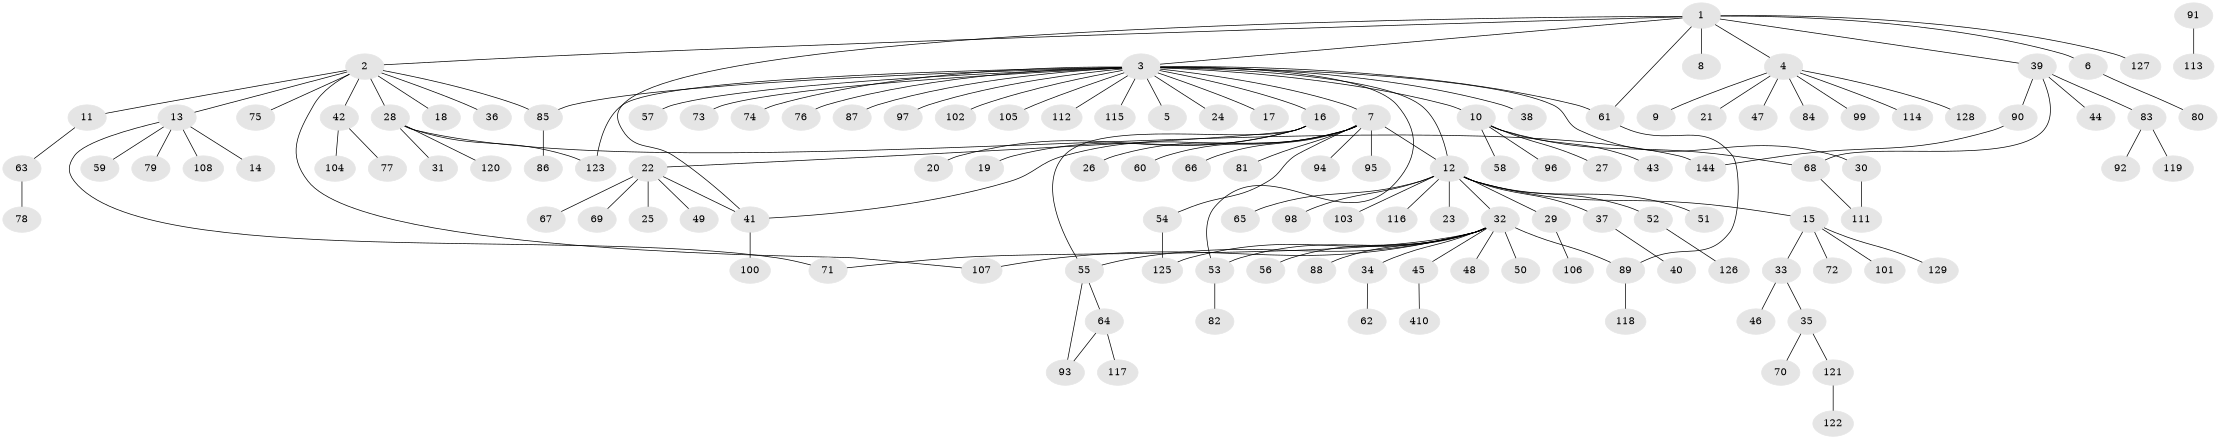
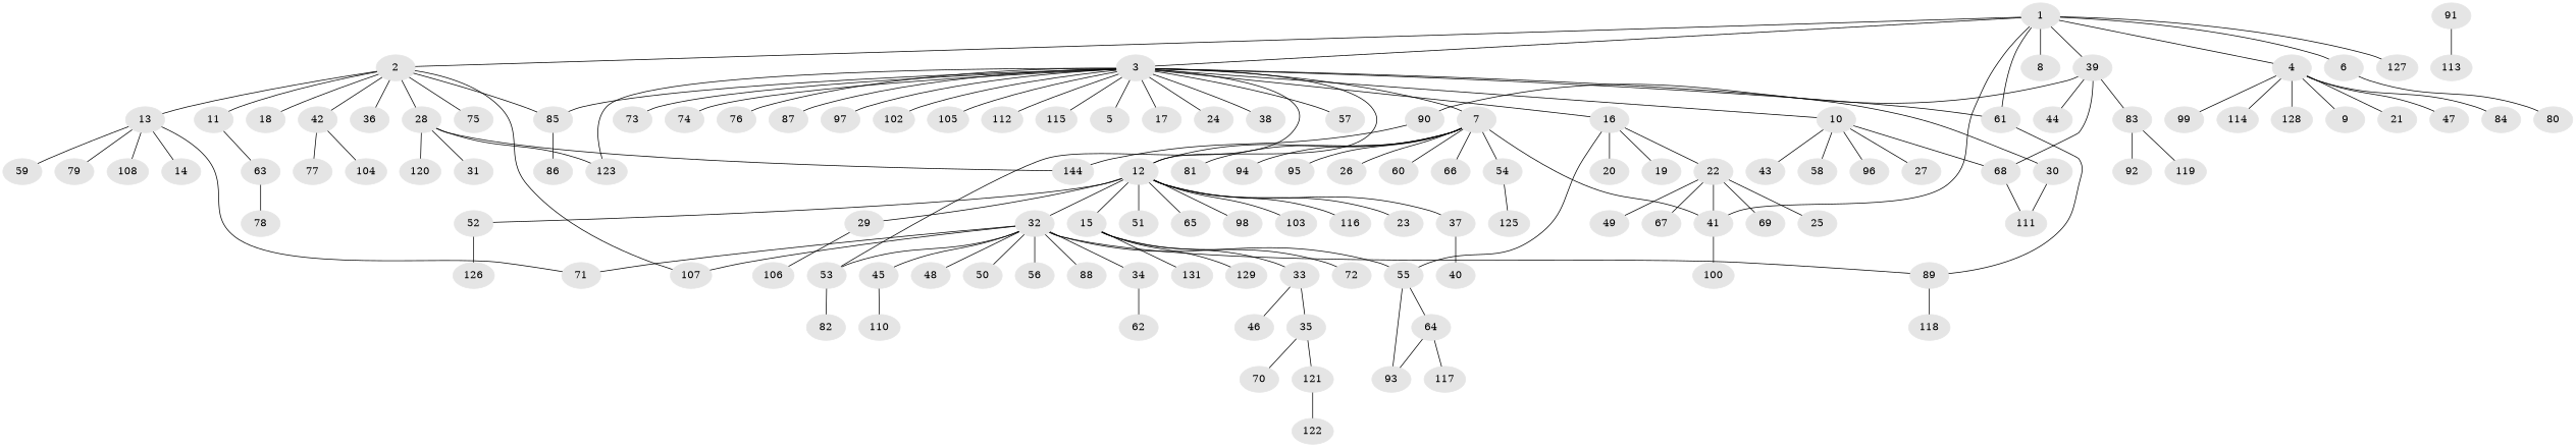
  graph {
    node [color=gray90 style=filled]
    1
    2
    3
    4
    6
    8
    39
    41
    61
    127
    11
    13
    18
    28
    36
    42
    75
    85
    107
    5
    7
    10
    12
    16
    17
    24
    30
    38
    53
    57
    73
    74
    76
    87
    97
    102
    105
    112
    115
    123
    9
    21
    47
    84
    99
    114
    128
    80
    68
    44
    83
    90
    100
    89
    63
    14
    59
    71
    79
    108
    31
    120
    n63 [label=144]
    77
    104
    86
    26
    54
    60
    66
    81
    94
    95
    27
    43
    58
    96
    15
    23
    29
    32
    37
    51
    52
    65
    98
    103
    116
    19
    20
    22
    55
    111
    82
    125
    78
    33
    72
-   101
+   101 [label=131]
    129
    106
    34
    45
    48
    50
    56
    88
    40
    126
    35
    46
    25
    49
    67
    69
    64
    93
    62
-   110 [label=410]
+   110
    118
    70
    121
    122
    92
    119
    117
    91
    113
    1 -- 2
    1 -- 3
    1 -- 4
    1 -- 6
    1 -- 8
    1 -- 39
    1 -- 41
    1 -- 61
    1 -- 127
    2 -- 11
    2 -- 13
    2 -- 18
    2 -- 28
    2 -- 36
    2 -- 42
    2 -- 75
    2 -- 85
    2 -- 107
    3 -- 61
    3 -- 85
    3 -- 5
    3 -- 7
    3 -- 10
    3 -- 12
    3 -- 16
    3 -- 17
    3 -- 24
    3 -- 30
    3 -- 38
    3 -- 53
    3 -- 57
    3 -- 73
    3 -- 74
    3 -- 76
    3 -- 87
    3 -- 97
    3 -- 102
    3 -- 105
    3 -- 112
    3 -- 115
    3 -- 123
    4 -- 9
    4 -- 21
    4 -- 47
    4 -- 84
    4 -- 99
    4 -- 114
    4 -- 128
    6 -- 80
    39 -- 68
    39 -- 44
    39 -- 83
    39 -- 90
    41 -- 100
    61 -- 89
    11 -- 63
    13 -- 14
    13 -- 59
    13 -- 71
    13 -- 79
    13 -- 108
    28 -- 123
    28 -- 31
    28 -- 120
    28 -- n63
    42 -- 77
    42 -- 104
    85 -- 86
    7 -- 41
    7 -- 12
    7 -- 26
    7 -- 54
    7 -- 60
    7 -- 66
    7 -- 81
    7 -- 94
    7 -- 95
    10 -- 68
    10 -- 27
    10 -- 43
    10 -- 58
    10 -- 96
    12 -- 15
    12 -- 23
    12 -- 29
    12 -- 32
    12 -- 37
    12 -- 51
    12 -- 52
    12 -- 65
    12 -- 98
    12 -- 103
    12 -- 116
    16 -- 19
    16 -- 20
    16 -- 22
    16 -- 55
    30 -- 111
    53 -- 82
    68 -- 111
    83 -- 92
    83 -- 119
    90 -- n63
    89 -- 118
    63 -- 78
    54 -- 125
    15 -- 33
    15 -- 72
    15 -- 101
    15 -- 129
    29 -- 106
    32 -- 107
    32 -- 53
    32 -- 89
    32 -- 71
    32 -- 55
-   32 -- 125
    32 -- 34
    32 -- 45
    32 -- 48
    32 -- 50
    32 -- 56
    32 -- 88
    37 -- 40
    52 -- 126
    22 -- 41
    22 -- 25
    22 -- 49
    22 -- 67
    22 -- 69
    55 -- 64
    55 -- 93
    33 -- 35
    33 -- 46
    34 -- 62
    45 -- 110
    35 -- 70
    35 -- 121
    64 -- 93
    64 -- 117
    121 -- 122
    91 -- 113
  }
